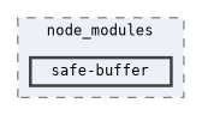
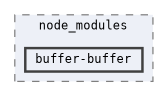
  digraph {
    compound=true
    fontname="DejaVu Sans Mono"
-   n1 [color=grey25 fillcolor="#edf0f7" fontname="DejaVu Sans Mono" fontsize=10 height=0.2 label="safe-buffer" shape=box style="filled,bold" width=0.4]
+   n1 [color=grey25 fillcolor="#edf0f7" fontname="DejaVu Sans Mono" fontsize=10 height=0.2 label="buffer-buffer" shape=box style="filled,bold" width=0.4]
    subgraph cluster_1 {
      bgcolor="#edf0f7"
      fontsize=10
      label=node_modules
      pencolor=grey50
      style="filled,dashed"
      n1
    }
  }
